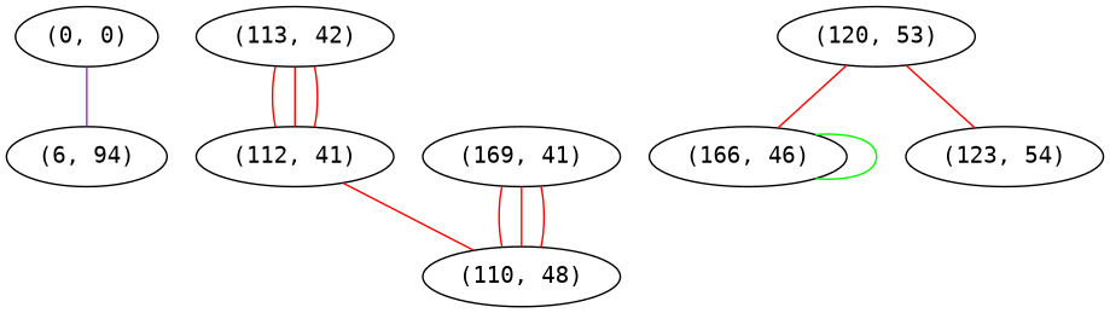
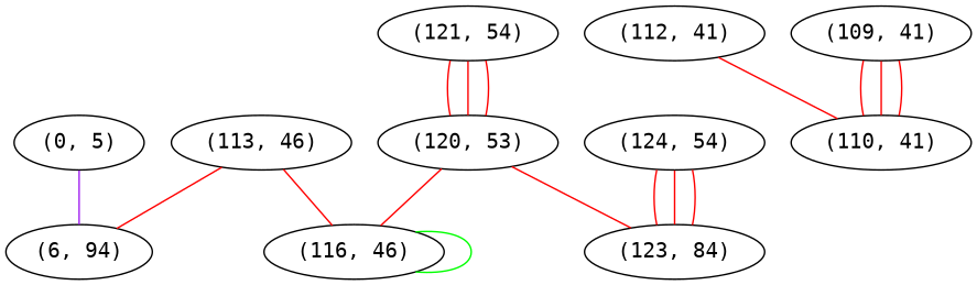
  graph {
    fontname="DejaVu Sans Mono"
    node [fontname="DejaVu Sans Mono"]
    edge [color=red fontname="DejaVu Sans Mono" weight=1]
-   "(0, 0)"
+   "(0, 0)" [label="(0, 5)"]
    "(6, 94)"
-   "(113, 42)"
    "(112, 41)"
-   "(116, 46)" [label="(166, 46)"]
-   "(110, 41)" [label="(110, 48)"]
-   "(123, 54)"
+   "(113, 46)"
+   "(116, 46)"
+   "(110, 41)"
+   "(124, 54)"
+   "(123, 54)" [label="(123, 84)"]
+   "(121, 54)"
    "(120, 53)"
-   "(109, 41)" [label="(169, 41)"]
+   "(109, 41)"
    "(0, 0)" -- "(6, 94)" [color=purple weight=4]
-   "(113, 42)" -- "(112, 41)"
-   "(113, 42)" -- "(112, 41)"
-   "(113, 42)" -- "(112, 41)"
    "(112, 41)" -- "(110, 41)"
+   "(113, 46)" -- "(6, 94)"
+   "(113, 46)" -- "(116, 46)"
    "(116, 46)" -- "(116, 46)" [color=green weight=2]
+   "(124, 54)" -- "(123, 54)"
+   "(124, 54)" -- "(123, 54)"
+   "(124, 54)" -- "(123, 54)"
+   "(121, 54)" -- "(120, 53)"
+   "(121, 54)" -- "(120, 53)"
+   "(121, 54)" -- "(120, 53)"
    "(120, 53)" -- "(116, 46)"
    "(120, 53)" -- "(123, 54)"
    "(109, 41)" -- "(110, 41)"
    "(109, 41)" -- "(110, 41)"
    "(109, 41)" -- "(110, 41)"
  }
